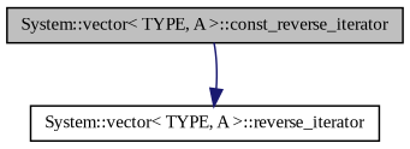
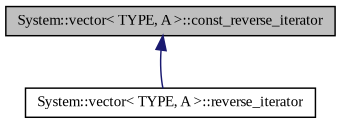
  digraph {
    fontname="Liberation Serif"
    node [color=black fontname="Liberation Serif" fontsize=10 shape=record style=filled]
    n1 [fillcolor=grey75 fontcolor=black height=0.2 label="System::vector\< TYPE, A \>::const_reverse_iterator" width=0.4]
    n2 [fillcolor=white height=0.2 label="System::vector\< TYPE, A \>::reverse_iterator" width=0.4]
-   n2 -> n1 [color=midnightblue dir=back fontname="Liberation Serif" fontsize=10 labelfontname=Helvetica labelfontsize=10 style=solid]
+   n1 -> n2 [color=midnightblue dir=back fontname="Liberation Serif" fontsize=10 labelfontname=Helvetica labelfontsize=10 style=solid]
  }
